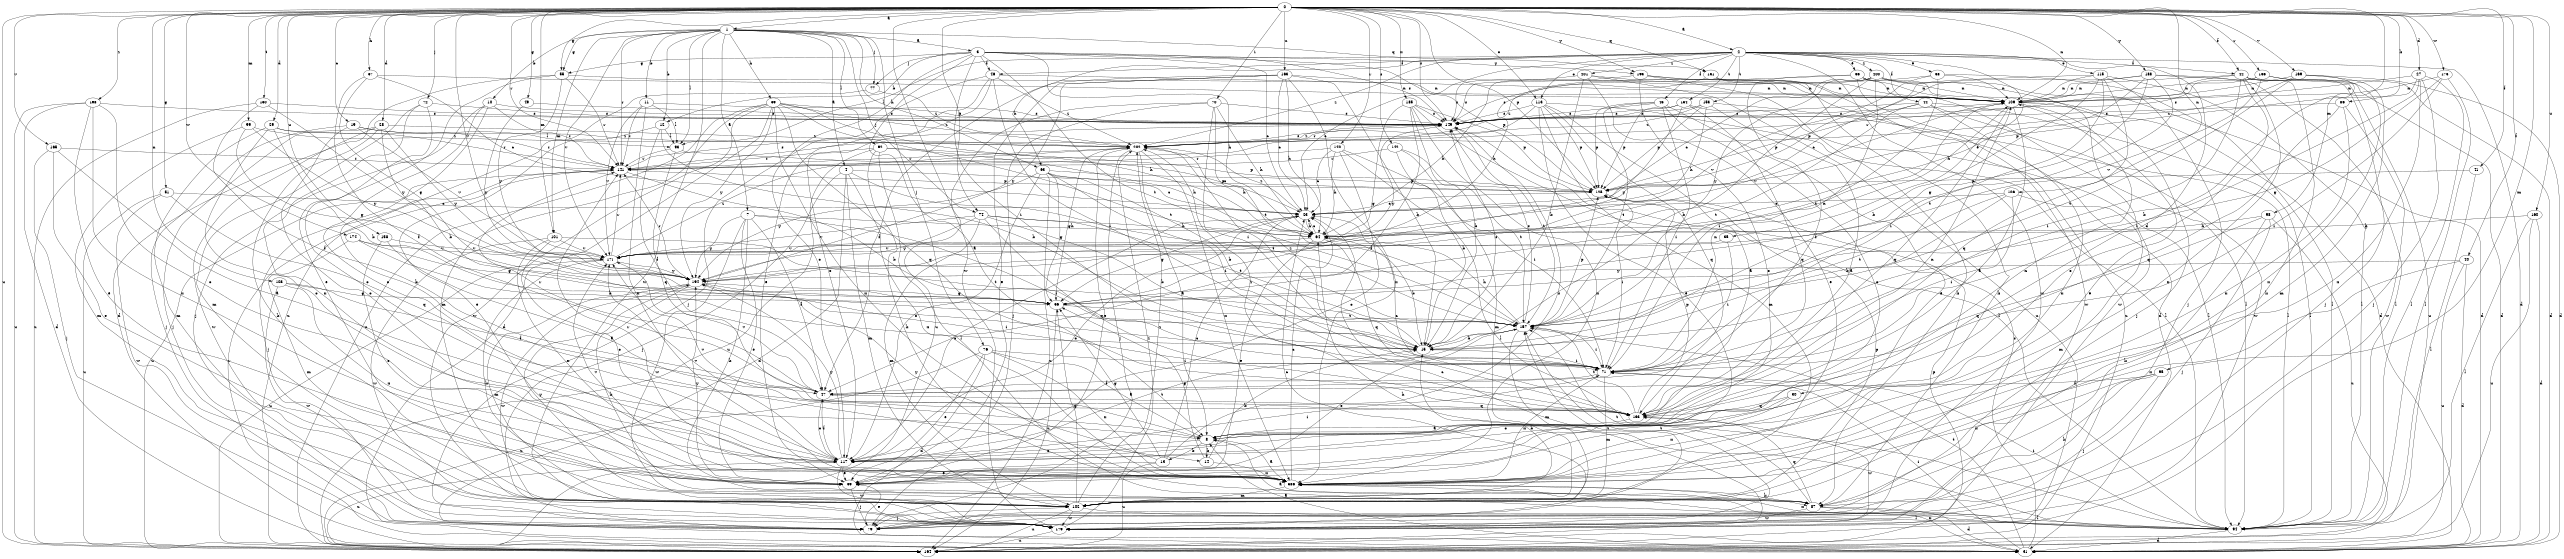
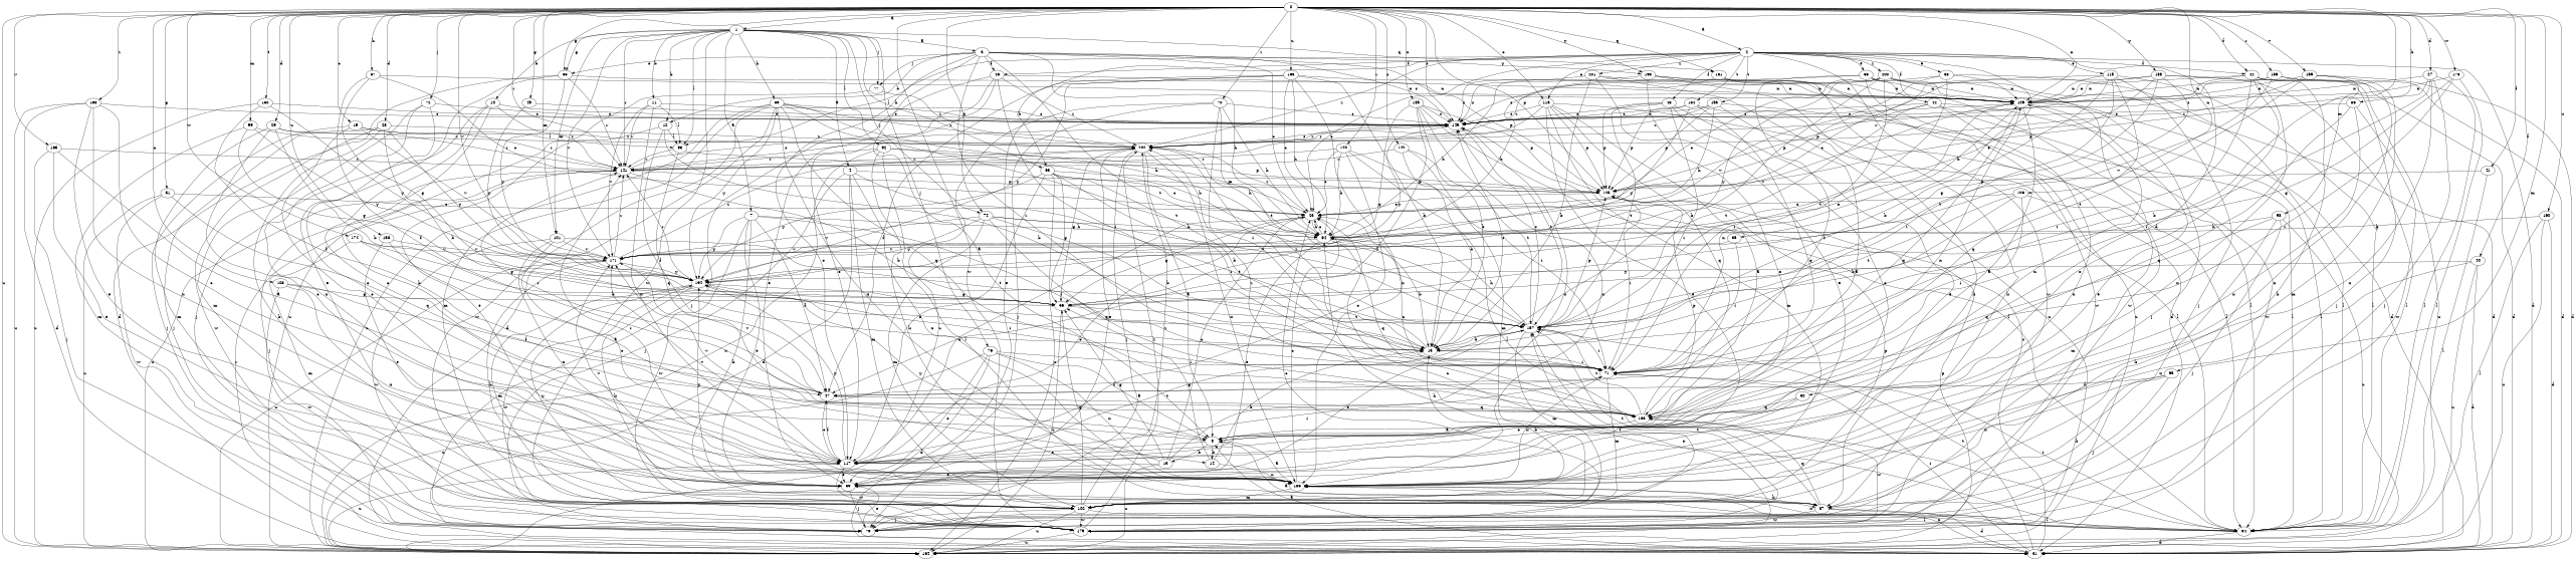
  strict digraph {
    0
    1
    2
    19
    27
    28
    29
    40
    41
    42
    49
    51
    55
    57
    70
    72
    74
    86
    95
    98
    99
    101
    106
    108
    109
    113
    125
    131
    136
    140
    141
    142
    149
    150
    158
    160
    163
    164
    165
    169
    171
    173
    174
    179
    185
    188
    193
    198
    3
    4
    7
    10
    11
    12
    59
    63
    76
    77
    92
    93
    23
    30
    31
    35
    36
    38
    44
    45
    46
    115
    153
    154
    200
    201
    202
    117
    79
-   186 [label=586]
+   186
    15
    94
    87
    194
    102
    71
    133
    39
    47
    56
    64
    157
    8
    14
    13
    0 -> 1 [label=a]
    0 -> 2 [label=a]
    0 -> 19 [label=c]
    0 -> 27 [label=d]
    0 -> 28 [label=d]
    0 -> 29 [label=d]
    0 -> 40 [label=f]
    0 -> 41 [label=f]
    0 -> 42 [label=f]
    0 -> 49 [label=g]
    0 -> 51 [label=g]
    0 -> 55 [label=g]
    0 -> 57 [label=h]
    0 -> 70 [label=i]
    0 -> 72 [label=j]
    0 -> 74 [label=j]
    0 -> 86 [label=k]
    0 -> 95 [label=m]
    0 -> 98 [label=m]
    0 -> 99 [label=m]
    0 -> 101 [label=m]
    0 -> 106 [label=n]
    0 -> 108 [label=n]
    0 -> 109 [label=n]
    0 -> 113 [label=o]
    0 -> 125 [label=p]
    0 -> 131 [label=q]
    0 -> 136 [label=r]
    0 -> 140 [label=r]
    0 -> 141 [label=r]
    0 -> 142 [label=s]
    0 -> 149 [label=s]
    0 -> 150 [label=t]
    0 -> 158 [label=u]
    0 -> 160 [label=u]
    0 -> 163 [label=u]
    0 -> 164 [label=u]
    0 -> 165 [label=v]
    0 -> 169 [label=v]
    0 -> 171 [label=v]
    0 -> 173 [label=w]
    0 -> 174 [label=w]
    0 -> 179 [label=w]
    0 -> 185 [label=x]
    0 -> 188 [label=y]
    0 -> 193 [label=y]
    0 -> 198 [label=z]
    1 -> 55 [label=g]
    1 -> 74 [label=j]
    1 -> 101 [label=m]
    1 -> 131 [label=q]
    1 -> 141 [label=r]
    1 -> 171 [label=v]
    1 -> 179 [label=w]
    1 -> 3 [label=a]
    1 -> 4 [label=a]
    1 -> 7 [label=a]
    1 -> 10 [label=b]
    1 -> 11 [label=b]
    1 -> 12 [label=b]
    1 -> 59 [label=h]
    1 -> 63 [label=h]
    1 -> 76 [label=j]
    1 -> 77 [label=j]
    1 -> 92 [label=l]
    1 -> 93 [label=l]
    2 -> 42 [label=f]
    2 -> 113 [label=o]
    2 -> 179 [label=w]
    2 -> 63 [label=h]
    2 -> 93 [label=l]
    2 -> 23 [label=c]
    2 -> 30 [label=d]
    2 -> 31 [label=d]
    2 -> 35 [label=e]
    2 -> 36 [label=e]
    2 -> 38 [label=e]
    2 -> 44 [label=f]
    2 -> 45 [label=f]
    2 -> 46 [label=f]
    2 -> 115 [label=o]
    2 -> 153 [label=t]
    2 -> 154 [label=t]
    2 -> 200 [label=z]
    2 -> 201 [label=z]
    2 -> 202 [label=z]
    19 -> 141 [label=r]
    19 -> 171 [label=v]
    19 -> 93 [label=l]
    19 -> 117 [label=o]
    19 -> 79 [label=j]
    27 -> 109 [label=n]
    27 -> 125 [label=p]
    27 -> 79 [label=j]
    27 -> 186 [label=x]
    27 -> 15 [label=b]
    27 -> 94 [label=l]
    28 -> 179 [label=w]
    28 -> 202 [label=z]
    28 -> 79 [label=j]
    28 -> 15 [label=b]
    28 -> 87 [label=k]
    28 -> 194 [label=y]
    29 -> 141 [label=r]
    29 -> 202 [label=z]
    29 -> 117 [label=o]
    29 -> 15 [label=b]
    29 -> 102 [label=m]
    40 -> 164 [label=u]
    40 -> 31 [label=d]
    40 -> 186 [label=x]
    40 -> 194 [label=y]
    41 -> 125 [label=p]
    41 -> 94 [label=l]
    42 -> 109 [label=n]
    42 -> 141 [label=r]
    42 -> 31 [label=d]
    42 -> 117 [label=o]
    42 -> 79 [label=j]
    42 -> 186 [label=x]
    42 -> 87 [label=k]
    42 -> 71 [label=i]
    49 -> 149 [label=s]
    49 -> 194 [label=y]
    51 -> 164 [label=u]
    51 -> 179 [label=w]
    51 -> 23 [label=c]
    51 -> 133 [label=q]
    55 -> 109 [label=n]
    55 -> 141 [label=r]
    55 -> 31 [label=d]
    55 -> 194 [label=y]
    55 -> 39 [label=e]
    57 -> 109 [label=n]
    57 -> 23 [label=c]
    57 -> 47 [label=f]
    57 -> 56 [label=g]
    70 -> 149 [label=s]
    70 -> 164 [label=u]
    70 -> 79 [label=j]
    70 -> 71 [label=i]
    70 -> 64 [label=h]
    70 -> 157 [label=t]
    72 -> 149 [label=s]
    72 -> 117 [label=o]
    72 -> 186 [label=x]
    72 -> 102 [label=m]
    74 -> 171 [label=v]
    74 -> 15 [label=b]
    74 -> 194 [label=y]
    74 -> 102 [label=m]
    74 -> 133 [label=q]
    74 -> 64 [label=h]
    74 -> 157 [label=t]
    86 -> 149 [label=s]
    86 -> 179 [label=w]
    86 -> 186 [label=x]
    86 -> 133 [label=q]
    95 -> 79 [label=j]
    95 -> 186 [label=x]
    95 -> 87 [label=k]
    95 -> 47 [label=f]
    98 -> 164 [label=u]
    98 -> 79 [label=j]
    98 -> 87 [label=k]
    98 -> 133 [label=q]
    98 -> 64 [label=h]
    99 -> 202 [label=z]
    99 -> 194 [label=y]
    99 -> 102 [label=m]
    99 -> 56 [label=g]
    101 -> 171 [label=v]
    101 -> 179 [label=w]
    101 -> 117 [label=o]
    101 -> 186 [label=x]
    101 -> 157 [label=t]
    106 -> 23 [label=c]
    106 -> 15 [label=b]
    106 -> 102 [label=m]
    106 -> 71 [label=i]
    106 -> 157 [label=t]
    108 -> 179 [label=w]
    108 -> 186 [label=x]
    108 -> 47 [label=f]
    108 -> 56 [label=g]
    109 -> 149 [label=s]
    109 -> 171 [label=v]
    109 -> 79 [label=j]
    109 -> 133 [label=q]
    109 -> 39 [label=e]
    109 -> 8 [label=a]
    113 -> 125 [label=p]
    113 -> 141 [label=r]
    113 -> 149 [label=s]
    113 -> 94 [label=l]
    113 -> 102 [label=m]
    113 -> 133 [label=q]
    113 -> 39 [label=e]
    113 -> 8 [label=a]
    125 -> 23 [label=c]
    125 -> 71 [label=i]
    131 -> 109 [label=n]
    131 -> 164 [label=u]
    131 -> 87 [label=k]
    131 -> 64 [label=h]
    136 -> 109 [label=n]
    136 -> 149 [label=s]
    136 -> 171 [label=v]
    136 -> 31 [label=d]
    136 -> 186 [label=x]
    140 -> 141 [label=r]
    140 -> 23 [label=c]
    140 -> 117 [label=o]
    140 -> 94 [label=l]
    140 -> 71 [label=i]
    140 -> 64 [label=h]
    141 -> 125 [label=p]
    141 -> 149 [label=s]
    141 -> 164 [label=u]
    141 -> 79 [label=j]
    141 -> 15 [label=b]
    142 -> 141 [label=r]
    142 -> 15 [label=b]
    142 -> 102 [label=m]
    142 -> 157 [label=t]
    149 -> 202 [label=z]
    149 -> 194 [label=y]
    149 -> 157 [label=t]
    150 -> 149 [label=s]
    150 -> 164 [label=u]
    150 -> 194 [label=y]
    150 -> 47 [label=f]
    158 -> 171 [label=v]
    158 -> 39 [label=e]
    158 -> 8 [label=a]
    160 -> 164 [label=u]
    160 -> 31 [label=d]
    160 -> 94 [label=l]
    160 -> 64 [label=h]
    163 -> 109 [label=n]
    163 -> 23 [label=c]
    163 -> 186 [label=x]
    163 -> 15 [label=b]
    163 -> 194 [label=y]
    163 -> 39 [label=e]
    163 -> 47 [label=f]
    163 -> 64 [label=h]
    164 -> 125 [label=p]
    164 -> 64 [label=h]
    165 -> 141 [label=r]
    165 -> 79 [label=j]
    165 -> 39 [label=e]
    165 -> 8 [label=a]
    169 -> 109 [label=n]
    169 -> 31 [label=d]
    169 -> 202 [label=z]
    169 -> 102 [label=m]
    169 -> 71 [label=i]
    169 -> 157 [label=t]
    171 -> 141 [label=r]
    171 -> 164 [label=u]
    171 -> 202 [label=z]
    171 -> 87 [label=k]
    171 -> 194 [label=y]
    173 -> 109 [label=n]
    173 -> 94 [label=l]
    173 -> 71 [label=i]
    173 -> 56 [label=g]
    174 -> 171 [label=v]
    174 -> 15 [label=b]
    174 -> 102 [label=m]
    174 -> 56 [label=g]
    179 -> 164 [label=u]
    179 -> 23 [label=c]
    179 -> 202 [label=z]
    179 -> 157 [label=t]
    185 -> 125 [label=p]
    185 -> 149 [label=s]
    185 -> 186 [label=x]
    185 -> 15 [label=b]
    185 -> 94 [label=l]
    185 -> 47 [label=f]
    185 -> 56 [label=g]
    188 -> 109 [label=n]
    188 -> 125 [label=p]
    188 -> 164 [label=u]
    188 -> 94 [label=l]
    188 -> 56 [label=g]
    188 -> 64 [label=h]
    188 -> 157 [label=t]
    193 -> 109 [label=n]
    193 -> 31 [label=d]
    193 -> 117 [label=o]
    193 -> 87 [label=k]
    193 -> 64 [label=h]
    198 -> 149 [label=s]
    198 -> 164 [label=u]
    198 -> 31 [label=d]
    198 -> 117 [label=o]
    198 -> 186 [label=x]
    198 -> 39 [label=e]
-   3 -> 55 [label=g]
+   3 -> 55 [label=o]
    3 -> 125 [label=p]
    3 -> 149 [label=s]
    3 -> 193 [label=y]
    3 -> 12 [label=b]
    3 -> 77 [label=j]
    3 -> 23 [label=c]
    3 -> 46 [label=f]
    3 -> 117 [label=o]
    3 -> 71 [label=i]
    3 -> 64 [label=h]
    3 -> 157 [label=t]
    3 -> 8 [label=a]
    4 -> 125 [label=p]
    4 -> 31 [label=d]
    4 -> 79 [label=j]
    4 -> 186 [label=x]
    4 -> 102 [label=m]
    4 -> 157 [label=t]
    7 -> 179 [label=w]
    7 -> 87 [label=k]
    7 -> 194 [label=y]
    7 -> 71 [label=i]
    7 -> 39 [label=e]
    7 -> 47 [label=f]
    7 -> 64 [label=h]
    10 -> 141 [label=r]
    10 -> 149 [label=s]
    10 -> 117 [label=o]
    10 -> 79 [label=j]
    10 -> 14 [label=b]
    11 -> 141 [label=r]
    11 -> 149 [label=s]
    11 -> 171 [label=v]
    11 -> 93 [label=l]
    11 -> 186 [label=x]
    12 -> 93 [label=l]
    12 -> 15 [label=b]
    12 -> 39 [label=e]
    12 -> 47 [label=f]
    59 -> 149 [label=s]
    59 -> 164 [label=u]
    59 -> 179 [label=w]
    59 -> 31 [label=d]
    59 -> 202 [label=z]
    59 -> 186 [label=x]
    59 -> 194 [label=y]
    59 -> 102 [label=m]
    59 -> 133 [label=q]
    59 -> 64 [label=h]
    59 -> 157 [label=t]
    63 -> 125 [label=p]
    63 -> 164 [label=u]
    63 -> 23 [label=c]
    63 -> 117 [label=o]
    63 -> 15 [label=b]
    63 -> 194 [label=y]
    63 -> 71 [label=i]
    63 -> 56 [label=g]
    76 -> 164 [label=u]
    76 -> 31 [label=d]
    76 -> 186 [label=x]
    76 -> 71 [label=i]
    76 -> 39 [label=e]
    76 -> 8 [label=a]
    77 -> 164 [label=u]
    77 -> 202 [label=z]
    92 -> 125 [label=p]
    92 -> 141 [label=r]
    92 -> 164 [label=u]
    92 -> 94 [label=l]
    92 -> 87 [label=k]
    92 -> 64 [label=h]
    93 -> 141 [label=r]
    93 -> 23 [label=c]
    93 -> 133 [label=q]
    23 -> 202 [label=z]
    23 -> 117 [label=o]
    23 -> 56 [label=g]
    23 -> 64 [label=h]
    30 -> 117 [label=o]
    30 -> 186 [label=x]
    30 -> 133 [label=q]
    31 -> 141 [label=r]
    31 -> 149 [label=s]
    31 -> 186 [label=x]
    31 -> 71 [label=i]
    31 -> 157 [label=t]
    31 -> 8 [label=a]
    35 -> 171 [label=v]
    35 -> 71 [label=i]
    36 -> 109 [label=n]
    36 -> 149 [label=s]
    36 -> 179 [label=w]
    36 -> 31 [label=d]
    36 -> 94 [label=l]
    36 -> 47 [label=f]
    38 -> 109 [label=n]
    38 -> 171 [label=v]
    38 -> 202 [label=z]
    38 -> 94 [label=l]
    38 -> 157 [label=t]
    44 -> 125 [label=p]
    44 -> 149 [label=s]
    44 -> 179 [label=w]
    44 -> 186 [label=x]
    44 -> 94 [label=l]
    44 -> 157 [label=t]
    45 -> 125 [label=p]
    45 -> 149 [label=s]
    45 -> 117 [label=o]
    45 -> 71 [label=i]
    45 -> 39 [label=e]
    45 -> 157 [label=t]
    46 -> 109 [label=n]
    46 -> 202 [label=z]
    46 -> 117 [label=o]
    46 -> 79 [label=j]
    46 -> 71 [label=i]
    46 -> 39 [label=e]
    115 -> 109 [label=n]
    115 -> 23 [label=c]
    115 -> 79 [label=j]
    115 -> 15 [label=b]
    115 -> 94 [label=l]
    115 -> 71 [label=i]
    115 -> 133 [label=q]
    153 -> 125 [label=p]
    153 -> 149 [label=s]
    153 -> 202 [label=z]
    153 -> 94 [label=l]
    153 -> 64 [label=h]
    153 -> 8 [label=a]
    154 -> 125 [label=p]
    154 -> 149 [label=s]
    154 -> 94 [label=l]
    154 -> 194 [label=y]
    154 -> 133 [label=q]
    200 -> 109 [label=n]
    200 -> 149 [label=s]
    200 -> 179 [label=w]
    200 -> 23 [label=c]
    200 -> 31 [label=d]
    200 -> 15 [label=b]
    200 -> 194 [label=y]
    200 -> 71 [label=i]
    201 -> 109 [label=n]
    201 -> 149 [label=s]
    201 -> 164 [label=u]
    201 -> 15 [label=b]
    201 -> 39 [label=e]
    202 -> 141 [label=r]
    202 -> 149 [label=s]
    202 -> 79 [label=j]
    202 -> 186 [label=x]
    202 -> 39 [label=e]
    202 -> 56 [label=g]
    202 -> 64 [label=h]
    202 -> 8 [label=a]
    117 -> 164 [label=u]
    117 -> 171 [label=v]
    117 -> 179 [label=w]
    117 -> 23 [label=c]
    117 -> 194 [label=y]
    117 -> 71 [label=i]
    117 -> 39 [label=e]
    117 -> 47 [label=f]
    117 -> 157 [label=t]
    79 -> 39 [label=e]
    79 -> 157 [label=t]
    186 -> 141 [label=r]
    186 -> 171 [label=v]
    186 -> 23 [label=c]
    186 -> 87 [label=k]
    186 -> 102 [label=m]
    186 -> 8 [label=a]
    15 -> 149 [label=s]
    15 -> 202 [label=z]
    15 -> 71 [label=i]
    94 -> 23 [label=c]
    94 -> 31 [label=d]
    94 -> 186 [label=x]
    94 -> 71 [label=i]
    94 -> 8 [label=a]
    87 -> 179 [label=w]
    87 -> 31 [label=d]
    87 -> 94 [label=l]
    87 -> 133 [label=q]
    87 -> 157 [label=t]
    194 -> 141 [label=r]
    194 -> 179 [label=w]
    194 -> 87 [label=k]
    194 -> 102 [label=m]
    194 -> 71 [label=i]
    194 -> 56 [label=g]
    102 -> 125 [label=p]
    102 -> 164 [label=u]
    102 -> 179 [label=w]
    102 -> 202 [label=z]
    102 -> 79 [label=j]
    102 -> 15 [label=b]
    102 -> 94 [label=l]
    102 -> 194 [label=y]
    102 -> 56 [label=g]
    71 -> 109 [label=n]
    71 -> 186 [label=x]
    71 -> 102 [label=m]
    71 -> 47 [label=f]
    133 -> 109 [label=n]
    133 -> 125 [label=p]
    133 -> 179 [label=w]
    133 -> 23 [label=c]
    133 -> 202 [label=z]
    133 -> 157 [label=t]
    133 -> 8 [label=a]
    39 -> 79 [label=j]
    39 -> 194 [label=y]
    47 -> 141 [label=r]
    47 -> 171 [label=v]
    47 -> 117 [label=o]
    47 -> 133 [label=q]
    56 -> 109 [label=n]
    56 -> 164 [label=u]
    56 -> 157 [label=t]
    64 -> 171 [label=v]
    64 -> 23 [label=c]
    64 -> 15 [label=b]
    64 -> 133 [label=q]
    64 -> 39 [label=e]
    157 -> 125 [label=p]
    157 -> 149 [label=s]
    157 -> 15 [label=b]
    157 -> 102 [label=m]
    157 -> 71 [label=i]
    157 -> 39 [label=e]
    157 -> 64 [label=h]
    8 -> 109 [label=n]
    8 -> 171 [label=v]
    8 -> 117 [label=o]
    8 -> 14 [label=b]
    8 -> 13 [label=b]
    14 -> 186 [label=x]
    14 -> 15 [label=b]
    14 -> 56 [label=g]
    13 -> 149 [label=s]
    13 -> 164 [label=u]
    13 -> 23 [label=c]
    13 -> 194 [label=y]
    13 -> 39 [label=e]
    13 -> 56 [label=g]
  }
